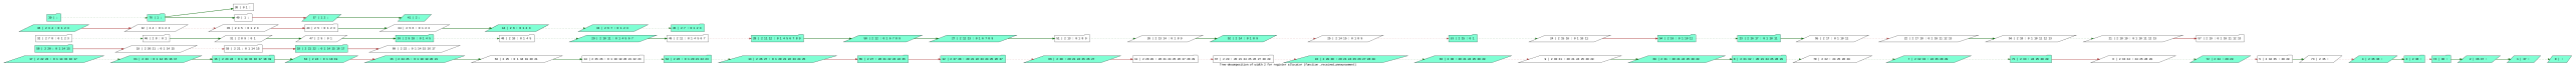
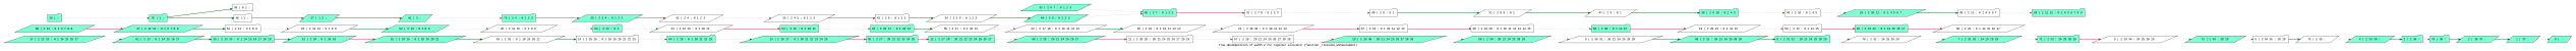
  digraph {
    fontname="Liberation Mono"
    label="Tree-decomposition of width 2 for register allocator (function _received_announcement)"
    rankdir=LR
    node [fillcolor=aquamarine fontname="Liberation Mono" shape=parallelogram style=filled]
    edge [color=darkgreen fontname="Liberation Mono" style=bold]
    n1 [label="0 | : "]
    n2 [label="1 | 37 : "]
    n3 [label="2 | 36 37 : "]
    n4 [label="3 | 2 36 : " shape=folder]
    n5 [label="74 | 36 : " shape=folder]
    n6 [label="4 | 2 35 36 : "]
    n7 [fillcolor=white label="5 | 2 34 35 : 28 29 " shape=folder]
    n8 [fillcolor=white label="73 | 2 35 : "]
    n9 [fillcolor=white label="6 | 2 33 34 : 24 25 28 29 "]
    n10 [label="72 | 2 34 : 28 29 "]
    n11 [label="7 | 2 32 33 : 24 25 28 29 "]
    n12 [label="71 | 2 33 : 24 25 28 29 " shape=folder]
    n13 [label="8 | 2 31 32 : 20 21 24 25 28 29 " shape=folder]
    n14 [fillcolor=white label="70 | 2 32 : 24 25 28 29 "]
    n15 [fillcolor=white label="9 | 2 30 31 : 20 21 24 25 28 29 "]
    n16 [label="69 | 2 31 : 20 21 24 25 28 29 "]
    n17 [label="10 | 2 29 30 : 20 21 24 25 26 27 28 29 "]
    n18 [label="68 | 2 30 : 20 21 24 25 28 29 "]
    n19 [fillcolor=white label="11 | 2 28 29 : 20 21 24 25 26 27 28 29 " shape=folder]
    n20 [fillcolor=white label="67 | 2 29 : 20 21 24 25 26 27 28 29 " shape=folder]
    n21 [label="12 | 2 27 28 : 20 21 22 23 24 25 26 27 " shape=folder]
    n22 [label="66 | 2 28 : 20 21 24 25 26 27 "]
    n23 [label="13 | 2 26 27 : 0 1 20 21 22 23 24 25 "]
    n24 [label="65 | 2 27 : 20 21 22 23 24 25 " shape=folder]
    n25 [fillcolor=white label="14 | 2 25 26 : 0 1 18 19 20 21 22 23 " shape=folder]
    n26 [label="64 | 2 26 : 0 1 20 21 22 23 " shape=folder]
    n27 [label="15 | 2 24 25 : 0 1 18 19 20 21 "]
    n28 [fillcolor=white label="63 | 2 25 : 0 1 18 19 20 21 "]
    n29 [label="16 | 2 23 24 : 0 1 14 15 16 17 18 19 " shape=folder]
    n30 [label="62 | 2 24 : 0 1 18 19 "]
    n31 [label="17 | 2 22 23 : 0 1 14 15 16 17 "]
    n32 [label="61 | 2 23 : 0 1 14 15 16 17 "]
    n33 [label="18 | 2 21 22 : 0 1 14 15 16 17 " shape=folder]
    n34 [fillcolor=white label="60 | 2 22 : 0 1 14 15 16 17 "]
    n35 [fillcolor=white label="19 | 2 20 21 : 0 1 14 15 "]
    n36 [fillcolor=white label="59 | 2 21 : 0 1 14 15 " shape=folder]
+   n37 [fillcolor=white label="20 | 2 19 20 : 0 1 10 11 12 13 14 15 " shape=folder]
    n38 [label="58 | 2 20 : 0 1 14 15 " shape=folder]
    n39 [fillcolor=white label="21 | 2 18 19 : 0 1 10 11 12 13 "]
    n40 [fillcolor=white label="57 | 2 19 : 0 1 10 11 12 13 " shape=folder]
    n41 [fillcolor=white label="22 | 2 17 18 : 0 1 10 11 12 13 "]
    n42 [fillcolor=white label="56 | 2 18 : 0 1 10 11 12 13 "]
    n43 [label="23 | 2 16 17 : 0 1 10 11 " shape=folder]
    n44 [fillcolor=white label="55 | 2 17 : 0 1 10 11 "]
    n45 [fillcolor=white label="24 | 2 15 16 : 0 1 10 11 "]
    n46 [label="54 | 2 16 : 0 1 10 11 " shape=folder]
    n47 [fillcolor=white label="25 | 2 14 15 : 0 1 8 9 "]
    n48 [label="53 | 2 15 : 0 1 " shape=folder]
    n49 [fillcolor=white label="26 | 2 13 14 : 0 1 8 9 "]
    n50 [label="52 | 2 14 : 0 1 8 9 "]
    n51 [label="27 | 2 12 13 : 0 1 6 7 8 9 "]
    n52 [fillcolor=white label="51 | 2 13 : 0 1 8 9 " shape=folder]
    n53 [label="28 | 2 11 12 : 0 1 4 5 6 7 8 9 " shape=folder]
    n54 [label="50 | 2 12 : 0 1 6 7 8 9 "]
    n55 [label="29 | 2 10 11 : 0 1 4 5 6 7 "]
    n56 [fillcolor=white label="49 | 2 11 : 0 1 4 5 6 7 " shape=folder]
    n57 [label="30 | 2 9 10 : 0 1 4 5 " shape=folder]
    n58 [fillcolor=white label="48 | 2 10 : 0 1 4 5 " shape=folder]
    n59 [fillcolor=white label="31 | 2 8 9 : 0 1 "]
    n60 [fillcolor=white label="47 | 2 9 : 0 1 "]
    n61 [fillcolor=white label="32 | 2 7 8 : 0 1 2 3 " shape=folder]
    n62 [fillcolor=white label="46 | 2 8 : 0 1 " shape=folder]
    n63 [label="33 | 2 6 7 : 0 1 2 3 "]
    n64 [label="45 | 2 7 : 0 1 2 3 " shape=folder]
    n65 [fillcolor=white label="34 | 2 5 6 : 0 1 2 3 "]
    n66 [label="44 | 2 6 : 0 1 2 3 "]
    n67 [fillcolor=white label="35 | 2 4 5 : 0 1 2 3 "]
    n68 [fillcolor=white label="43 | 2 5 : 0 1 2 3 " shape=folder]
    n69 [label="36 | 2 3 4 : 0 1 2 3 "]
    n70 [fillcolor=white label="42 | 2 4 : 0 1 2 3 "]
    n71 [label="37 | 1 2 : "]
    n72 [label="41 | 2 : "]
+   n73 [label="75 | 2 4 : 0 1 2 3 " shape=folder]
    n74 [fillcolor=white label="38 | 0 1 : " shape=folder]
    n75 [fillcolor=white label="40 | 1 : " shape=folder]
    n76 [label="39 | : " shape=folder]
    n77 [label="76 | 1 : " shape=folder]
    n2 -> n1 [style=dotted]
    n3 -> n2
    n4 -> n5 [color=brown style=dotted]
    n5 -> n3
    n6 -> n4
    n7 -> n8
    n8 -> n6 [color=brown style=dotted]
    n9 -> n10 [style=dotted]
    n10 -> n7 [color=brown style=dotted]
    n11 -> n12 [style=dotted]
    n12 -> n9 [color=brown]
    n13 -> n14 [style=dotted]
    n14 -> n11 [style=dotted]
    n15 -> n16
    n16 -> n13
    n17 -> n18 [style=dotted]
    n18 -> n15 [color=brown style=dotted]
    n19 -> n20 [color=brown style=dotted]
    n20 -> n17 [color=brown style=dotted]
    n21 -> n22 [color=brown style=dotted]
    n22 -> n19 [color=brown]
    n23 -> n24 [color=brown]
    n24 -> n21 [color=brown]
    n25 -> n26 [style=dotted]
    n26 -> n23 [style=dotted]
    n27 -> n28
    n28 -> n25
    n29 -> n30
    n30 -> n27 [color=brown]
    n31 -> n32 [style=dotted]
    n32 -> n29
    n33 -> n34 [color=brown]
    n35 -> n36 [color=brown style=dotted]
    n36 -> n33 [color=brown]
+   n37 -> n38 [style=dotted]
    n38 -> n35 [color=brown]
    n39 -> n40 [color=brown]
+   n40 -> n37 [color=brown]
    n41 -> n42
    n42 -> n39 [style=dotted]
    n43 -> n44
    n44 -> n41 [color=brown style=dotted]
    n45 -> n46 [color=brown]
    n46 -> n43 [style=dotted]
    n47 -> n48 [color=brown style=dotted]
    n48 -> n45 [style=dotted]
    n49 -> n50
    n50 -> n47 [color=brown style=dotted]
    n51 -> n52
    n52 -> n49 [style=dotted]
-   n53 -> n54
-   n54 -> n51
+   n54 -> n51 [color=brown]
    n55 -> n56
    n56 -> n53 [color=brown style=dotted]
    n57 -> n58 [style=dotted]
    n58 -> n55 [style=dotted]
    n59 -> n60
    n60 -> n57
    n61 -> n62 [style=dotted]
    n62 -> n59
    n63 -> n64 [style=dotted]
+   n64 -> n61 [color=brown]
    n65 -> n66
-   n66 -> n63 [style=dotted]
+   n66 -> n64 [style=dotted]
    n67 -> n68 [color=brown]
    n68 -> n65
    n69 -> n70 [color=brown]
    n70 -> n67 [color=brown style=dotted]
    n71 -> n72
+   n72 -> n73 [color=brown style=dotted]
+   n73 -> n69 [color=brown]
    n75 -> n71 [color=brown]
    n76 -> n77 [style=dotted]
    n77 -> n74
    n77 -> n75
  }
